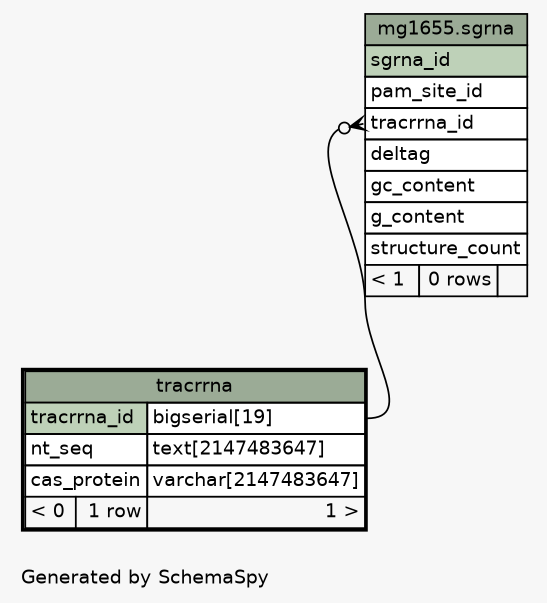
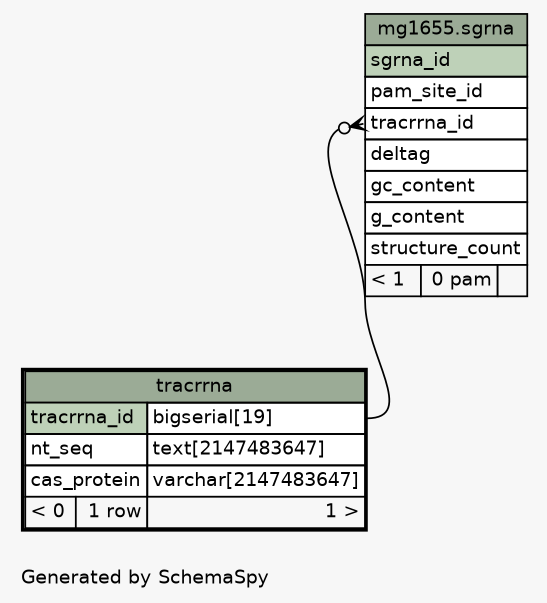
  digraph {
    bgcolor="#f7f7f7"
    fontname=Helvetica
    fontsize=11
    label="\nGenerated by SchemaSpy"
    labeljust=l
    nodesep=0.18
    rankdir=TB
    ranksep=0.46
    node [fontname=Helvetica fontsize=11 shape=plaintext]
-   n1 [label=<     <TABLE BORDER="0" CELLBORDER="1" CELLSPACING="0" BGCOLOR="#ffffff">       <TR><TD COLSPAN="3" BGCOLOR="#9bab96" ALIGN="CENTER">mg1655.sgrna</TD></TR>       <TR><TD PORT="sgrna_id" COLSPAN="3" BGCOLOR="#bed1b8" ALIGN="LEFT">sgrna_id</TD></TR>       <TR><TD PORT="pam_site_id" COLSPAN="3" ALIGN="LEFT">pam_site_id</TD></TR>       <TR><TD PORT="tracrrna_id" COLSPAN="3" ALIGN="LEFT">tracrrna_id</TD></TR>       <TR><TD PORT="deltag" COLSPAN="3" ALIGN="LEFT">deltag</TD></TR>       <TR><TD PORT="gc_content" COLSPAN="3" ALIGN="LEFT">gc_content</TD></TR>       <TR><TD PORT="g_content" COLSPAN="3" ALIGN="LEFT">g_content</TD></TR>       <TR><TD PORT="structure_count" COLSPAN="3" ALIGN="LEFT">structure_count</TD></TR>       <TR><TD ALIGN="LEFT" BGCOLOR="#f7f7f7">&lt; 1</TD><TD ALIGN="RIGHT" BGCOLOR="#f7f7f7">0 rows</TD><TD ALIGN="RIGHT" BGCOLOR="#f7f7f7">  </TD></TR>     </TABLE>>]
+   n1 [label=<     <TABLE BORDER="0" CELLBORDER="1" CELLSPACING="0" BGCOLOR="#ffffff">       <TR><TD COLSPAN="3" BGCOLOR="#9bab96" ALIGN="CENTER">mg1655.sgrna</TD></TR>       <TR><TD PORT="sgrna_id" COLSPAN="3" BGCOLOR="#bed1b8" ALIGN="LEFT">sgrna_id</TD></TR>       <TR><TD PORT="pam_site_id" COLSPAN="3" ALIGN="LEFT">pam_site_id</TD></TR>       <TR><TD PORT="tracrrna_id" COLSPAN="3" ALIGN="LEFT">tracrrna_id</TD></TR>       <TR><TD PORT="deltag" COLSPAN="3" ALIGN="LEFT">deltag</TD></TR>       <TR><TD PORT="gc_content" COLSPAN="3" ALIGN="LEFT">gc_content</TD></TR>       <TR><TD PORT="g_content" COLSPAN="3" ALIGN="LEFT">g_content</TD></TR>       <TR><TD PORT="structure_count" COLSPAN="3" ALIGN="LEFT">structure_count</TD></TR>       <TR><TD ALIGN="LEFT" BGCOLOR="#f7f7f7">&lt; 1</TD><TD ALIGN="RIGHT" BGCOLOR="#f7f7f7">0 pam</TD><TD ALIGN="RIGHT" BGCOLOR="#f7f7f7">  </TD></TR>     </TABLE>>]
    n2 [label=<     <TABLE BORDER="2" CELLBORDER="1" CELLSPACING="0" BGCOLOR="#ffffff">       <TR><TD COLSPAN="3" BGCOLOR="#9bab96" ALIGN="CENTER">tracrrna</TD></TR>       <TR><TD PORT="tracrrna_id" COLSPAN="2" BGCOLOR="#bed1b8" ALIGN="LEFT">tracrrna_id</TD><TD PORT="tracrrna_id.type" ALIGN="LEFT">bigserial[19]</TD></TR>       <TR><TD PORT="nt_seq" COLSPAN="2" ALIGN="LEFT">nt_seq</TD><TD PORT="nt_seq.type" ALIGN="LEFT">text[2147483647]</TD></TR>       <TR><TD PORT="cas_protein" COLSPAN="2" ALIGN="LEFT">cas_protein</TD><TD PORT="cas_protein.type" ALIGN="LEFT">varchar[2147483647]</TD></TR>       <TR><TD ALIGN="LEFT" BGCOLOR="#f7f7f7">&lt; 0</TD><TD ALIGN="RIGHT" BGCOLOR="#f7f7f7">1 row</TD><TD ALIGN="RIGHT" BGCOLOR="#f7f7f7">1 &gt;</TD></TR>     </TABLE>>]
    n1 -> n2 [arrowhead=none arrowsize=0.8 arrowtail=crowodot dir=back headport="tracrrna_id.type:e" tailport="tracrrna_id:w"]
  }
